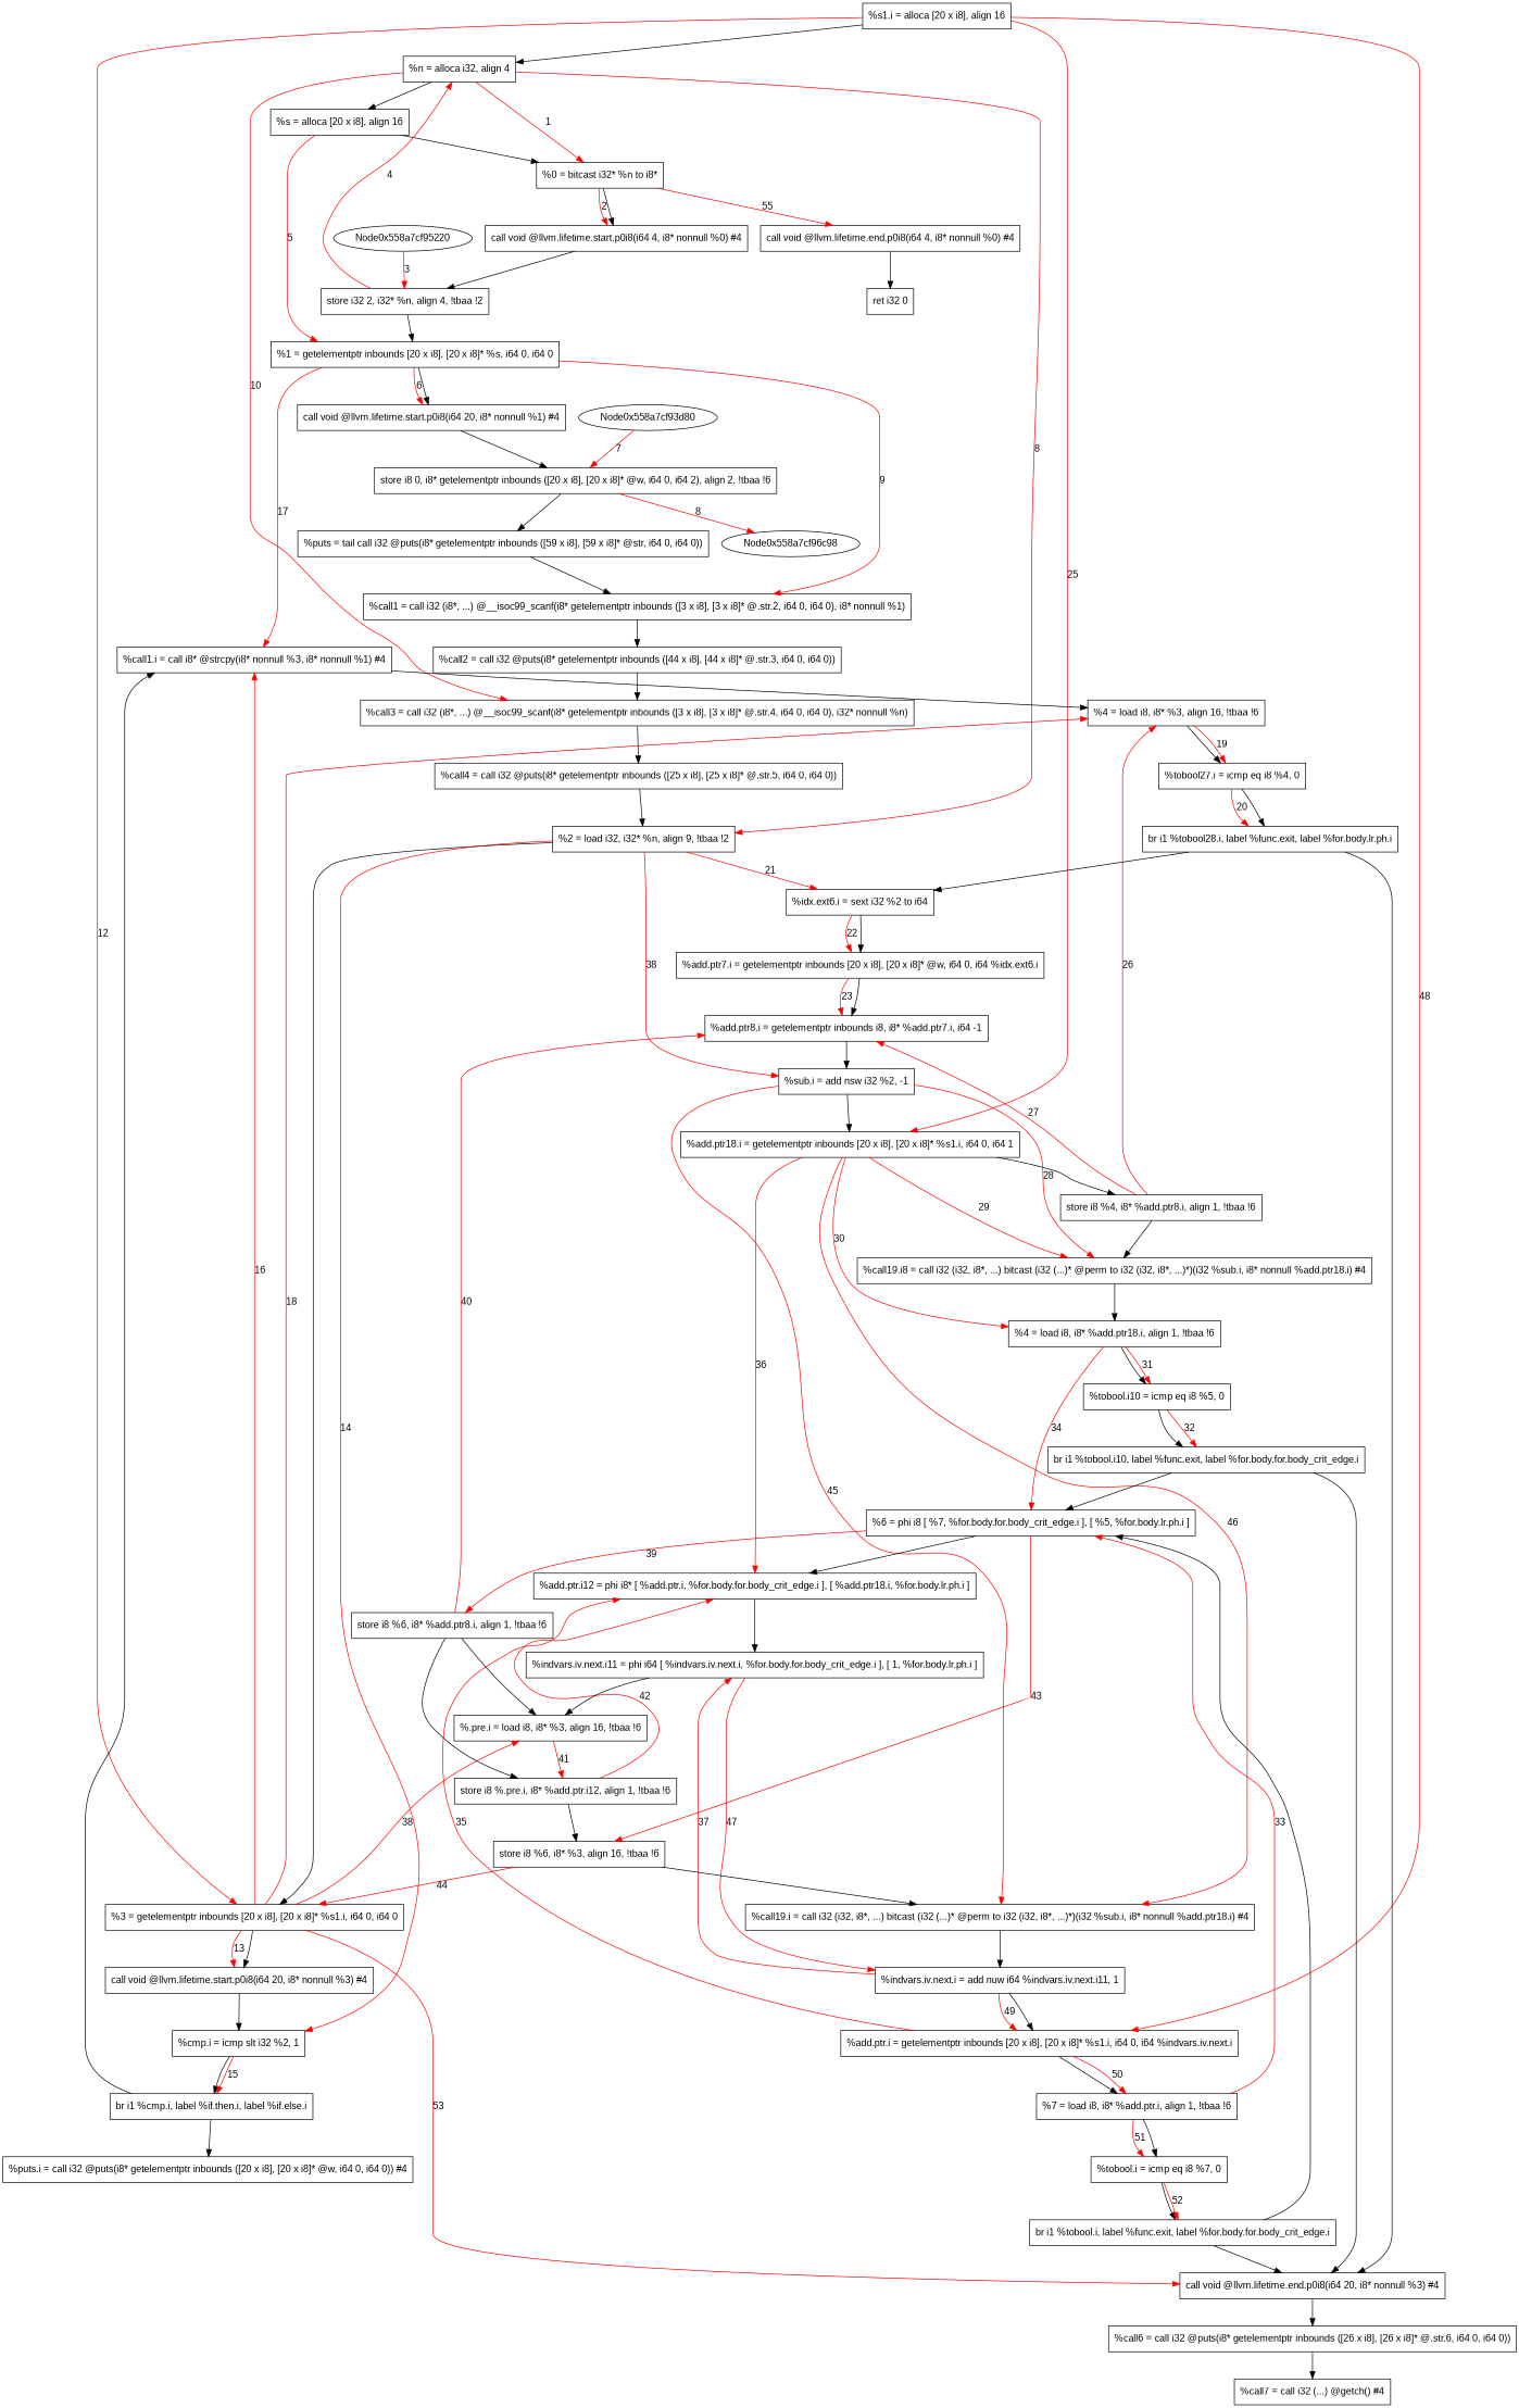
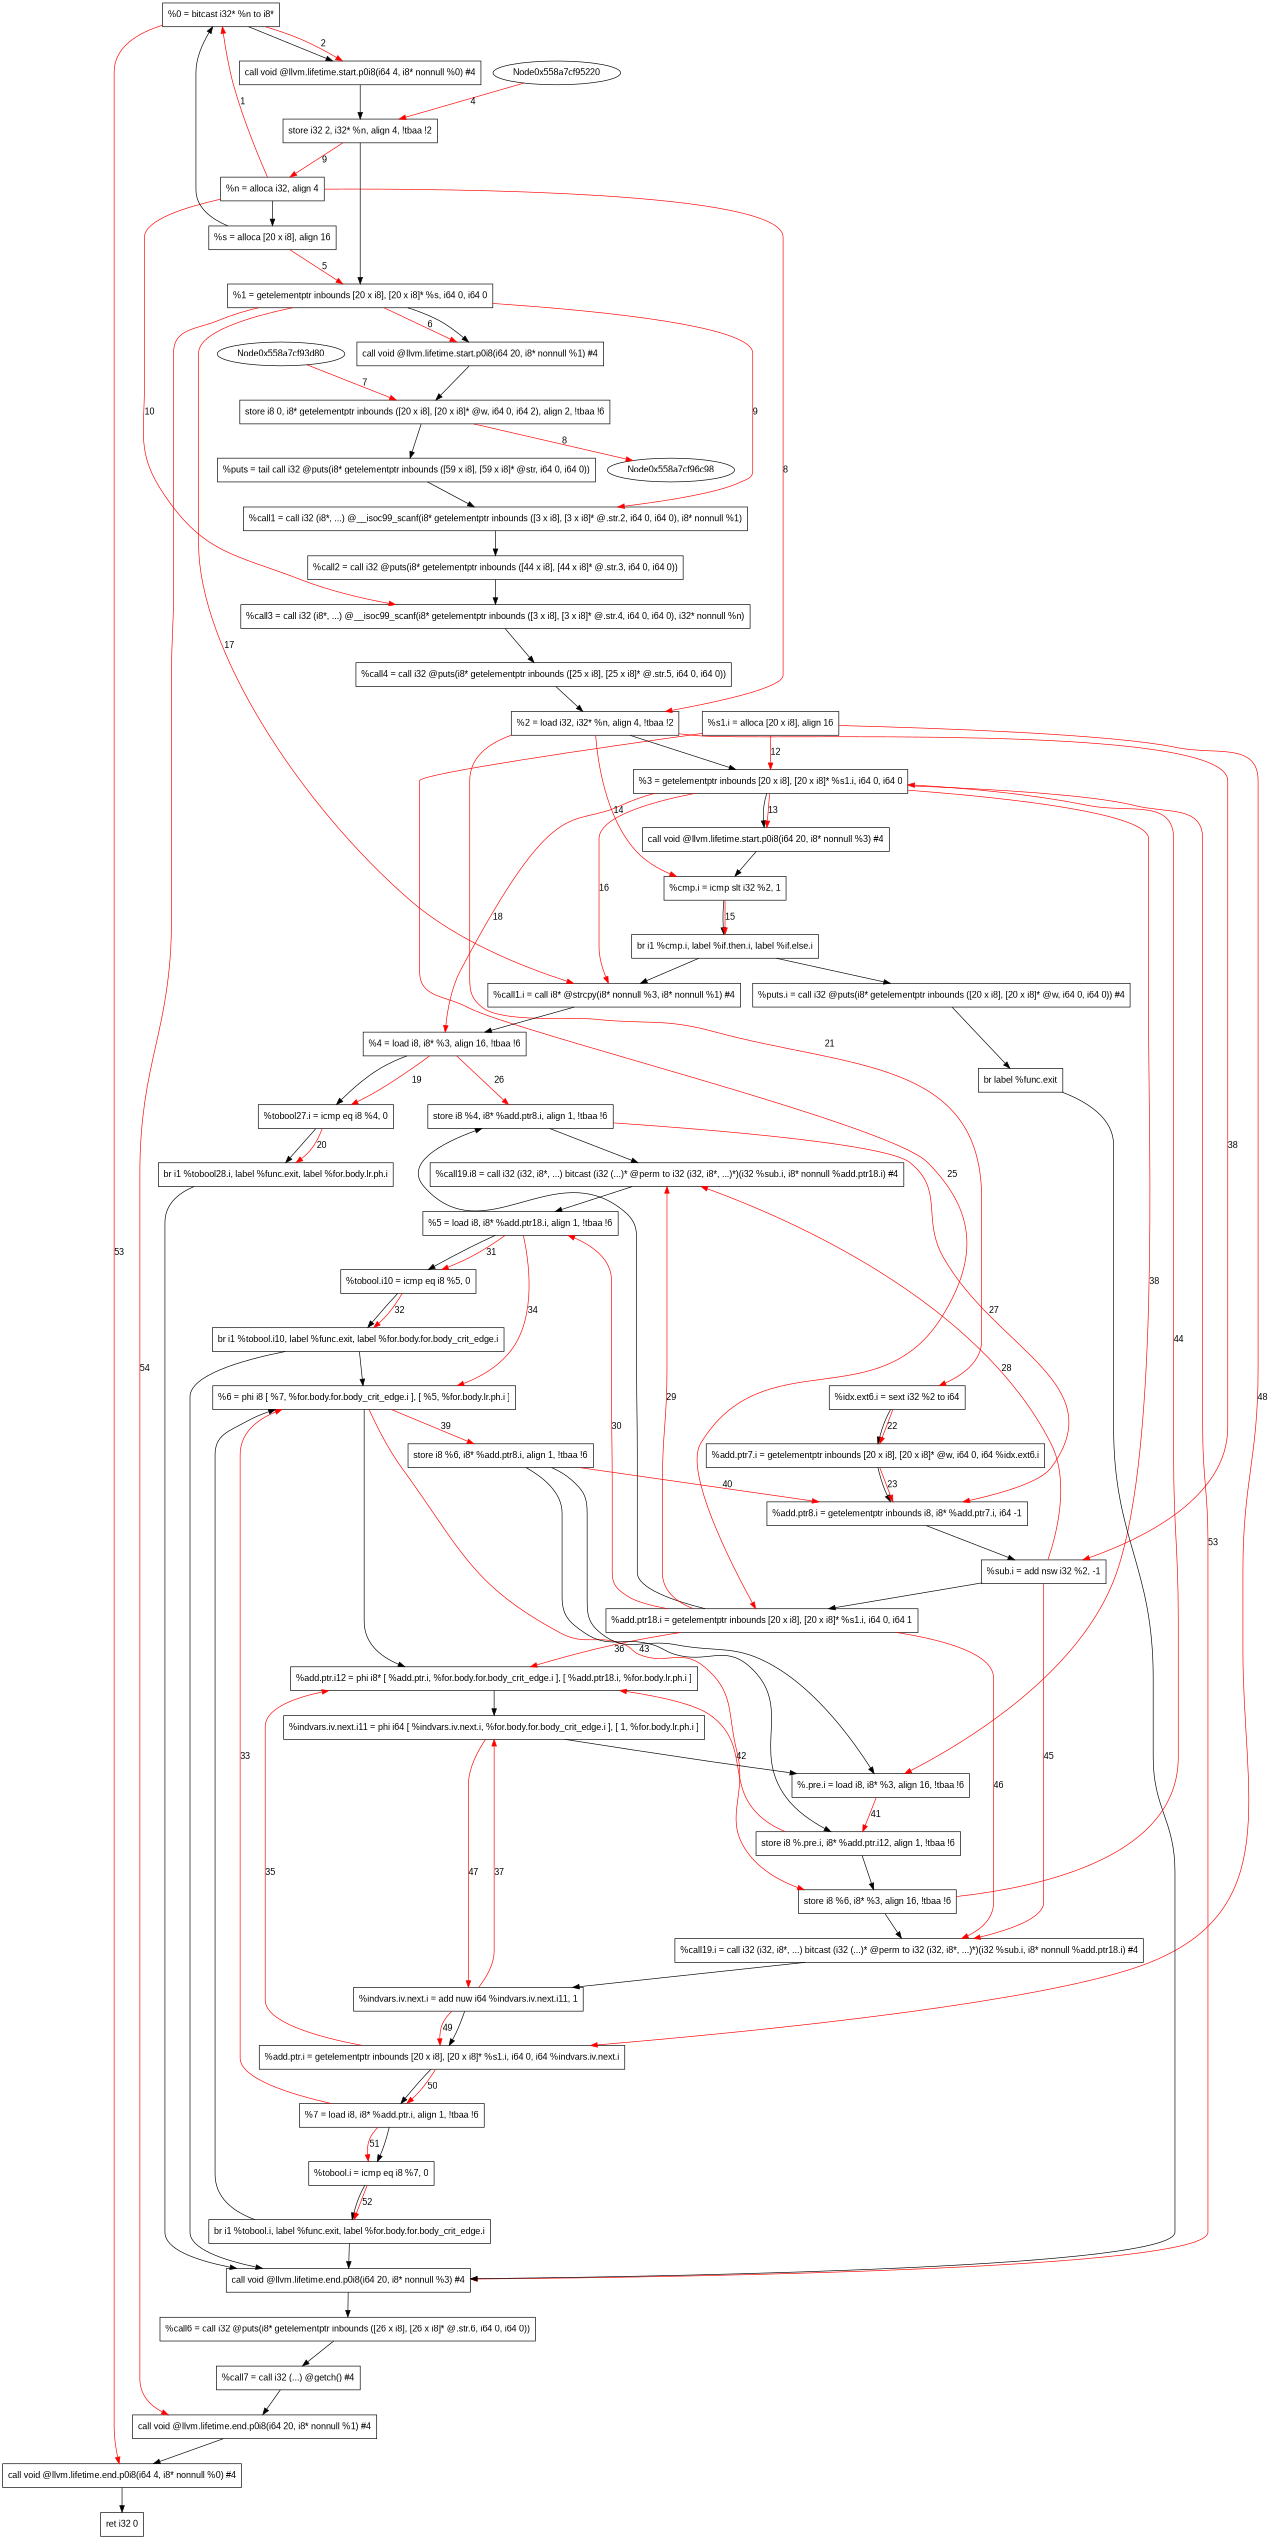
  digraph {
    fontname="Liberation Sans"
    node [fontname="Liberation Sans" shape=record]
    edge [fontname="Liberation Sans"]
    n1 [label="  %s1.i = alloca [20 x i8], align 16"]
    n2 [label="  %n = alloca i32, align 4"]
    n3 [label="  %3 = getelementptr inbounds [20 x i8], [20 x i8]* %s1.i, i64 0, i64 0"]
    n4 [label="  %add.ptr18.i = getelementptr inbounds [20 x i8], [20 x i8]* %s1.i, i64 0, i64 1"]
    n5 [label="  %add.ptr.i = getelementptr inbounds [20 x i8], [20 x i8]* %s1.i, i64 0, i64 %indvars.iv.next.i"]
    n6 [label="  %s = alloca [20 x i8], align 16"]
    n7 [label="  %0 = bitcast i32* %n to i8*"]
    n8 [label="  %call3 = call i32 (i8*, ...) @__isoc99_scanf(i8* getelementptr inbounds ([3 x i8], [3 x i8]* @.str.4, i64 0, i64 0), i32* nonnull %n)"]
-   n9 [label="%2 = load i32, i32* %n, align 9, !tbaa !2"]
+   n9 [label="  %2 = load i32, i32* %n, align 4, !tbaa !2"]
    n10 [label="  %call1.i = call i8* @strcpy(i8* nonnull %3, i8* nonnull %1) #4"]
    n11 [label="  call void @llvm.lifetime.start.p0i8(i64 20, i8* nonnull %3) #4"]
    n12 [label="  %4 = load i8, i8* %3, align 16, !tbaa !6"]
    n13 [label="  %.pre.i = load i8, i8* %3, align 16, !tbaa !6"]
    n14 [label="  call void @llvm.lifetime.end.p0i8(i64 20, i8* nonnull %3) #4"]
    n15 [label="  store i8 %4, i8* %add.ptr8.i, align 1, !tbaa !6"]
    n16 [label="  %call19.i8 = call i32 (i32, i8*, ...) bitcast (i32 (...)* @perm to i32 (i32, i8*, ...)*)(i32 %sub.i, i8* nonnull %add.ptr18.i) #4"]
    n17 [label="  %call19.i = call i32 (i32, i8*, ...) bitcast (i32 (...)* @perm to i32 (i32, i8*, ...)*)(i32 %sub.i, i8* nonnull %add.ptr18.i) #4"]
-   n18 [label="%4 = load i8, i8* %add.ptr18.i, align 1, !tbaa !6"]
+   n18 [label="  %5 = load i8, i8* %add.ptr18.i, align 1, !tbaa !6"]
    n19 [label="  %add.ptr.i12 = phi i8* [ %add.ptr.i, %for.body.for.body_crit_edge.i ], [ %add.ptr18.i, %for.body.lr.ph.i ]"]
    n20 [label="  %7 = load i8, i8* %add.ptr.i, align 1, !tbaa !6"]
    n21 [label="  %1 = getelementptr inbounds [20 x i8], [20 x i8]* %s, i64 0, i64 0"]
    n22 [label="  call void @llvm.lifetime.start.p0i8(i64 4, i8* nonnull %0) #4"]
    n23 [label="  call void @llvm.lifetime.end.p0i8(i64 4, i8* nonnull %0) #4"]
    n24 [label="  %call4 = call i32 @puts(i8* getelementptr inbounds ([25 x i8], [25 x i8]* @.str.5, i64 0, i64 0))"]
    n25 [label="  %cmp.i = icmp slt i32 %2, 1"]
    n26 [label="  %idx.ext6.i = sext i32 %2 to i64"]
    n27 [label="  %sub.i = add nsw i32 %2, -1"]
    n28 [label="  call void @llvm.lifetime.start.p0i8(i64 20, i8* nonnull %1) #4"]
    n29 [label="  %call1 = call i32 (i8*, ...) @__isoc99_scanf(i8* getelementptr inbounds ([3 x i8], [3 x i8]* @.str.2, i64 0, i64 0), i8* nonnull %1)"]
+   n30 [label="  call void @llvm.lifetime.end.p0i8(i64 20, i8* nonnull %1) #4"]
    n31 [label="  store i32 2, i32* %n, align 4, !tbaa !2"]
    n32 [label="  ret i32 0"]
    n33 [label="  store i8 0, i8* getelementptr inbounds ([20 x i8], [20 x i8]* @w, i64 0, i64 2), align 2, !tbaa !6"]
    n34 [label="  %call2 = call i32 @puts(i8* getelementptr inbounds ([44 x i8], [44 x i8]* @.str.3, i64 0, i64 0))"]
    n35 [label="  %puts = tail call i32 @puts(i8* getelementptr inbounds ([59 x i8], [59 x i8]* @str, i64 0, i64 0))"]
    Node0x558a7cf96c98 [shape=""]
    n37 [label="  br i1 %cmp.i, label %if.then.i, label %if.else.i"]
    n38 [label="  %add.ptr7.i = getelementptr inbounds [20 x i8], [20 x i8]* @w, i64 0, i64 %idx.ext6.i"]
    n39 [label="%tobool27.i = icmp eq i8 %4, 0"]
    n40 [label="  store i8 %.pre.i, i8* %add.ptr.i12, align 1, !tbaa !6"]
    n41 [label="  %call6 = call i32 @puts(i8* getelementptr inbounds ([26 x i8], [26 x i8]* @.str.6, i64 0, i64 0))"]
    n42 [label="  %puts.i = call i32 @puts(i8* getelementptr inbounds ([20 x i8], [20 x i8]* @w, i64 0, i64 0)) #4"]
+   n43 [label="  br label %func.exit"]
    n44 [label="  br i1 %tobool28.i, label %func.exit, label %for.body.lr.ph.i"]
    n45 [label="  %add.ptr8.i = getelementptr inbounds i8, i8* %add.ptr7.i, i64 -1"]
    n46 [label="  %indvars.iv.next.i = add nuw i64 %indvars.iv.next.i11, 1"]
    n47 [label="  %tobool.i10 = icmp eq i8 %5, 0"]
    n48 [label="  %6 = phi i8 [ %7, %for.body.for.body_crit_edge.i ], [ %5, %for.body.lr.ph.i ]"]
    n49 [label="  %indvars.iv.next.i11 = phi i64 [ %indvars.iv.next.i, %for.body.for.body_crit_edge.i ], [ 1, %for.body.lr.ph.i ]"]
    n50 [label="  br i1 %tobool.i10, label %func.exit, label %for.body.for.body_crit_edge.i"]
    n51 [label="  store i8 %6, i8* %add.ptr8.i, align 1, !tbaa !6"]
    n52 [label="  store i8 %6, i8* %3, align 16, !tbaa !6"]
    n53 [label="  %tobool.i = icmp eq i8 %7, 0"]
    n54 [label="  br i1 %tobool.i, label %func.exit, label %for.body.for.body_crit_edge.i"]
    n55 [label="  %call7 = call i32 (...) @getch() #4"]
    Node0x558a7cf95220 [shape=""]
    Node0x558a7cf93d80 [shape=""]
-   n1 -> n2
    n1 -> n3 [color=red label=12]
    n1 -> n4 [color=red label=25]
    n1 -> n5 [color=red label=48]
    n2 -> n6
    n2 -> n7 [color=red label=1]
    n2 -> n8 [color=red label=10]
    n2 -> n9 [color=red label=8]
    n3 -> n10 [color=red label=16]
    n3 -> n11
    n3 -> n11 [color=red label=13]
    n3 -> n12 [color=red label=18]
    n3 -> n13 [color=red label=38]
    n3 -> n14 [color=red label=53]
    n4 -> n15
    n4 -> n16 [color=red label=29]
    n4 -> n17 [color=red label=46]
    n4 -> n18 [color=red label=30]
    n4 -> n19 [color=red label=36]
    n5 -> n19 [color=red label=35]
    n5 -> n20
    n5 -> n20 [color=red label=50]
    n6 -> n7
    n6 -> n21 [color=red label=5]
    n7 -> n22
    n7 -> n22 [color=red label=2]
-   n7 -> n23 [color=red label=55]
+   n7 -> n23 [color=red label=53]
    n8 -> n24
    n9 -> n3
    n9 -> n25 [color=red label=14]
    n9 -> n26 [color=red label=21]
    n9 -> n27 [color=red label=38]
    n10 -> n12
    n11 -> n25
-   n15 -> n12 [color=red label=26]
+   n12 -> n15 [color=red label=26]
    n12 -> n39
    n12 -> n39 [color=red label=19]
    n13 -> n40 [color=red label=41]
    n14 -> n41
    n15 -> n16
    n15 -> n45 [color=red label=27]
    n16 -> n18
    n17 -> n46
    n18 -> n47
    n18 -> n47 [color=red label=31]
    n18 -> n48 [color=red label=34]
    n19 -> n49
    n20 -> n48 [color=red label=33]
    n20 -> n53
    n20 -> n53 [color=red label=51]
    n21 -> n10 [color=red label=17]
    n21 -> n28
    n21 -> n28 [color=red label=6]
    n21 -> n29 [color=red label=9]
+   n21 -> n30 [color=red label=54]
    n22 -> n31
    n23 -> n32
    n24 -> n9
    n25 -> n37
    n25 -> n37 [color=red label=15]
    n26 -> n38
    n26 -> n38 [color=red label=22]
    n27 -> n4
    n27 -> n16 [color=red label=28]
    n27 -> n17 [color=red label=45]
    n28 -> n33
    n29 -> n34
-   n31 -> n2 [color=red label=4]
+   n30 -> n23
+   n31 -> n2 [color=red label=9]
    n31 -> n21
    n33 -> n35
    n33 -> Node0x558a7cf96c98 [color=red label=8]
    n34 -> n8
    n35 -> n29
    n37 -> n10
    n37 -> n42
    n38 -> n45
    n38 -> n45 [color=red label=23]
    n39 -> n44
    n39 -> n44 [color=red label=20]
    n40 -> n19 [color=red label=42]
    n40 -> n52
    n41 -> n55
+   n42 -> n43
+   n43 -> n14
    n44 -> n14
-   n44 -> n26
    n45 -> n27
    n46 -> n5
    n46 -> n5 [color=red label=49]
    n46 -> n49 [color=red label=37]
    n47 -> n50
    n47 -> n50 [color=red label=32]
    n48 -> n19
    n48 -> n51 [color=red label=39]
    n48 -> n52 [color=red label=43]
    n49 -> n13
    n49 -> n46 [color=red label=47]
    n50 -> n14
    n50 -> n48
    n51 -> n13
    n51 -> n40
    n51 -> n45 [color=red label=40]
    n52 -> n3 [color=red label=44]
    n52 -> n17
    n53 -> n54
    n53 -> n54 [color=red label=52]
    n54 -> n14
    n54 -> n48
-   Node0x558a7cf95220 -> n31 [color=red label=3]
+   n55 -> n30
+   Node0x558a7cf95220 -> n31 [color=red label=4]
    Node0x558a7cf93d80 -> n33 [color=red label=7]
  }
